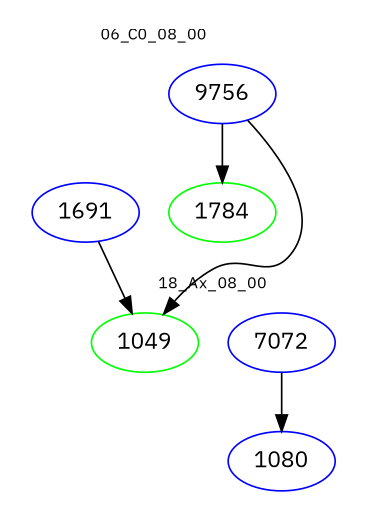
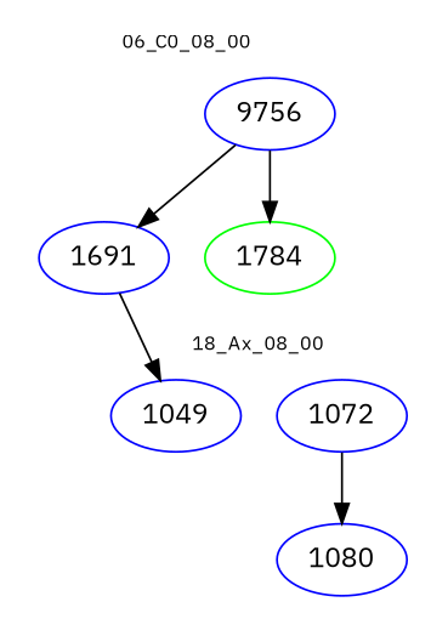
  digraph {
    fontname="IBM Plex Sans"
    node [color=blue fontname="IBM Plex Sans"]
    edge [color=black fontname="IBM Plex Sans"]
-   n1 [label=7072]
-   n2 [color=green label=1049]
+   n1 [label=1072]
+   n2 [label=1049]
    n3 [label=1080]
    n4 [label=9756]
    n5 [label=1691]
    n6 [color=green label=1784]
    subgraph cluster_1 {
      color=white
      fontsize=10
      label="18_Ax_08_00"
      n1
      n2
      n3
    }
    subgraph cluster_2 {
      color=white
      fontsize=10
      label="06_C0_08_00"
      n4
      n5
      n6
    }
    n1 -> n3
-   n4 -> n2
+   n4 -> n5
    n4 -> n6
    n5 -> n2
  }
